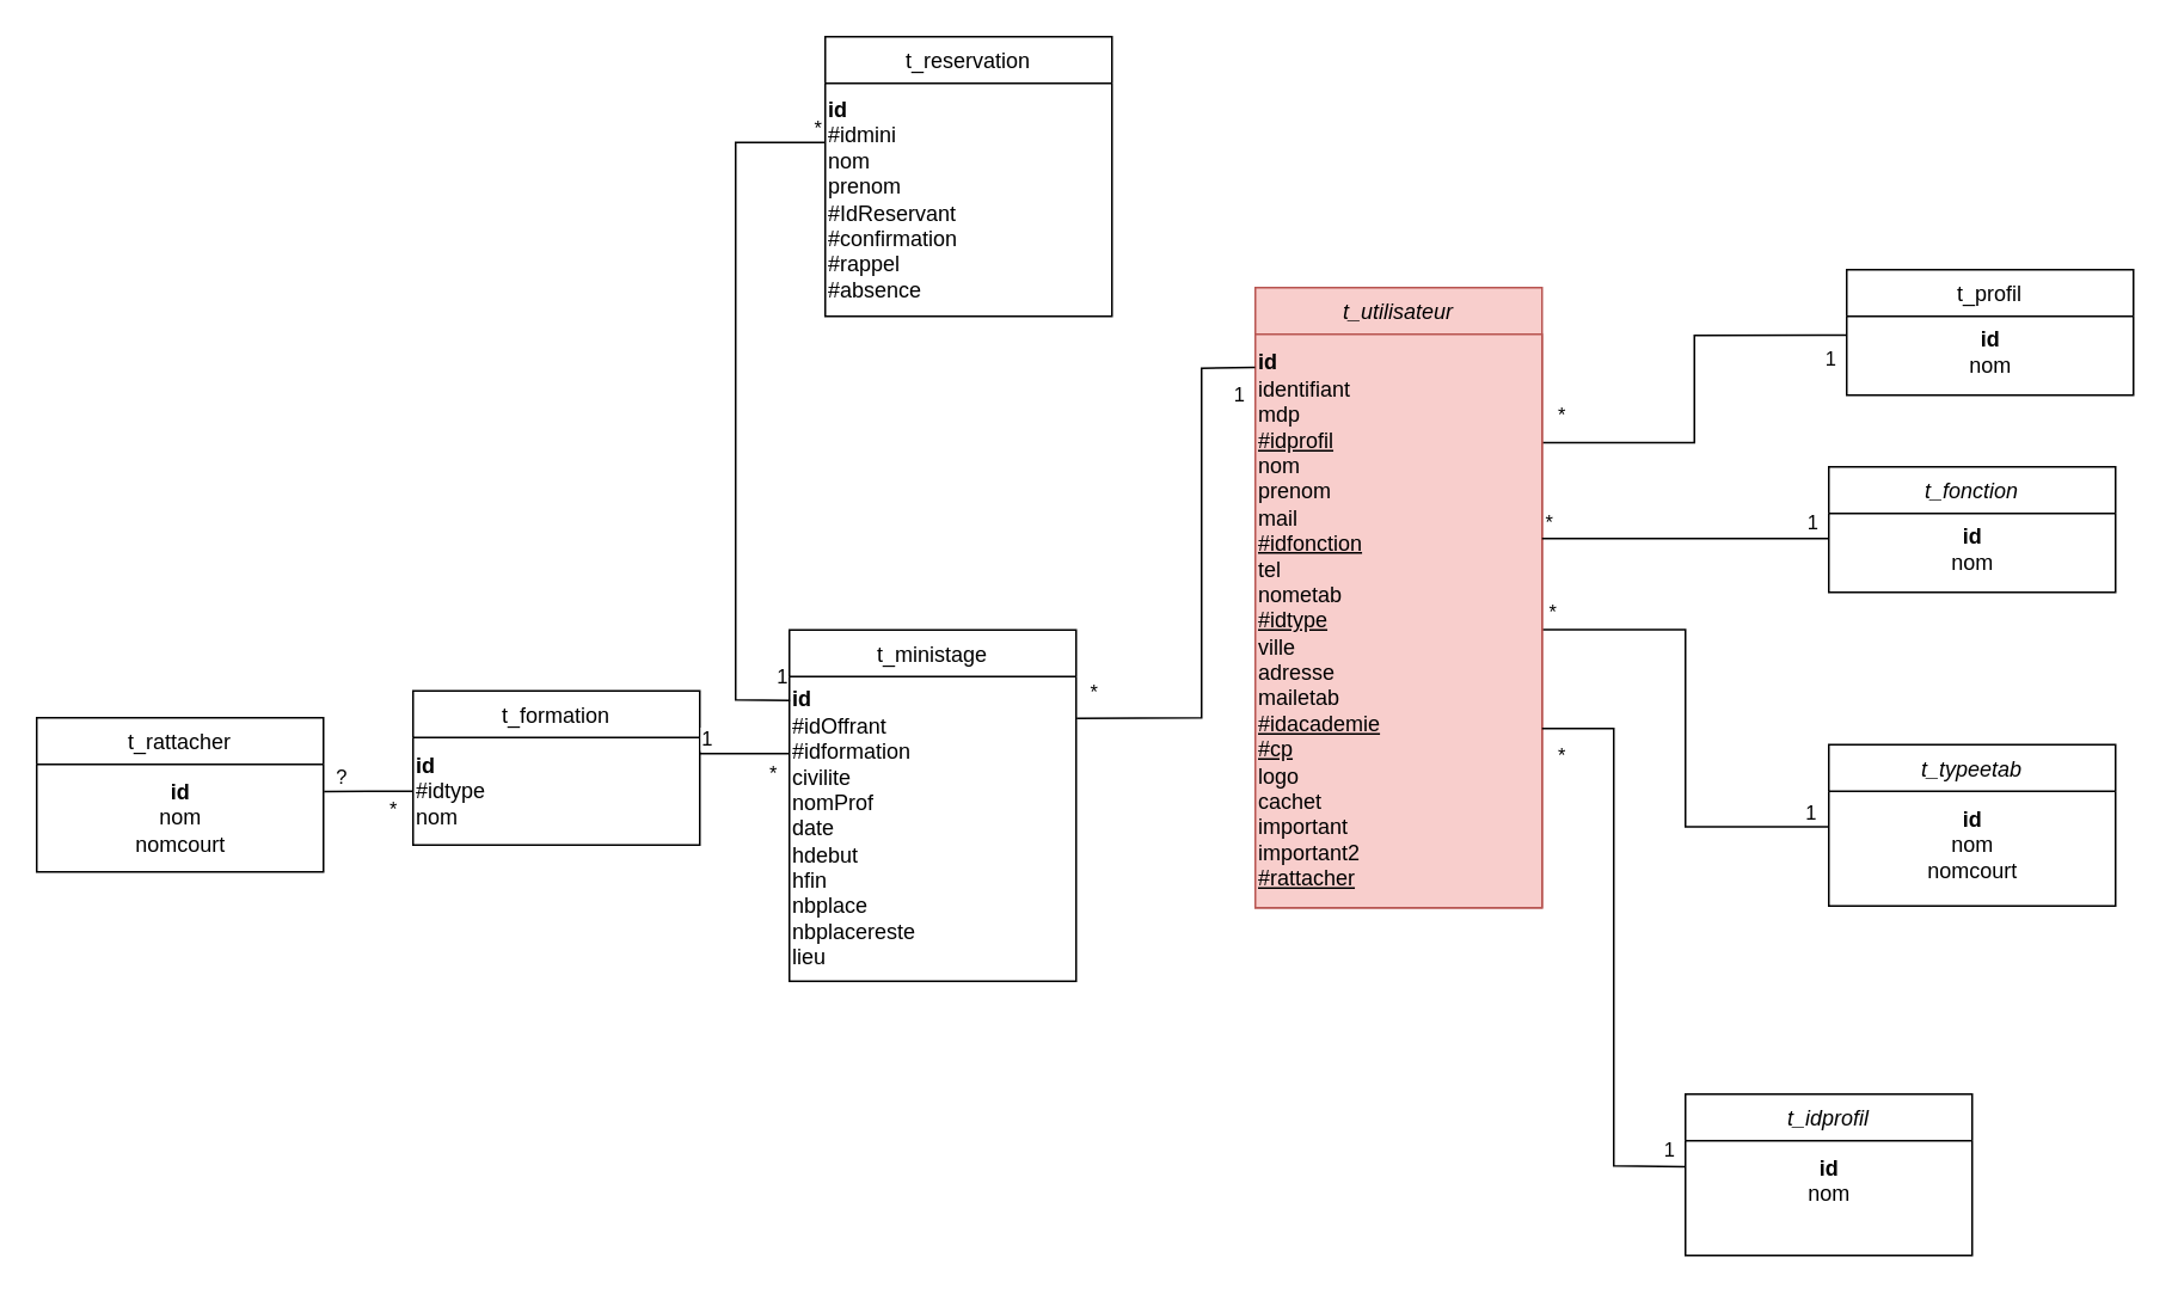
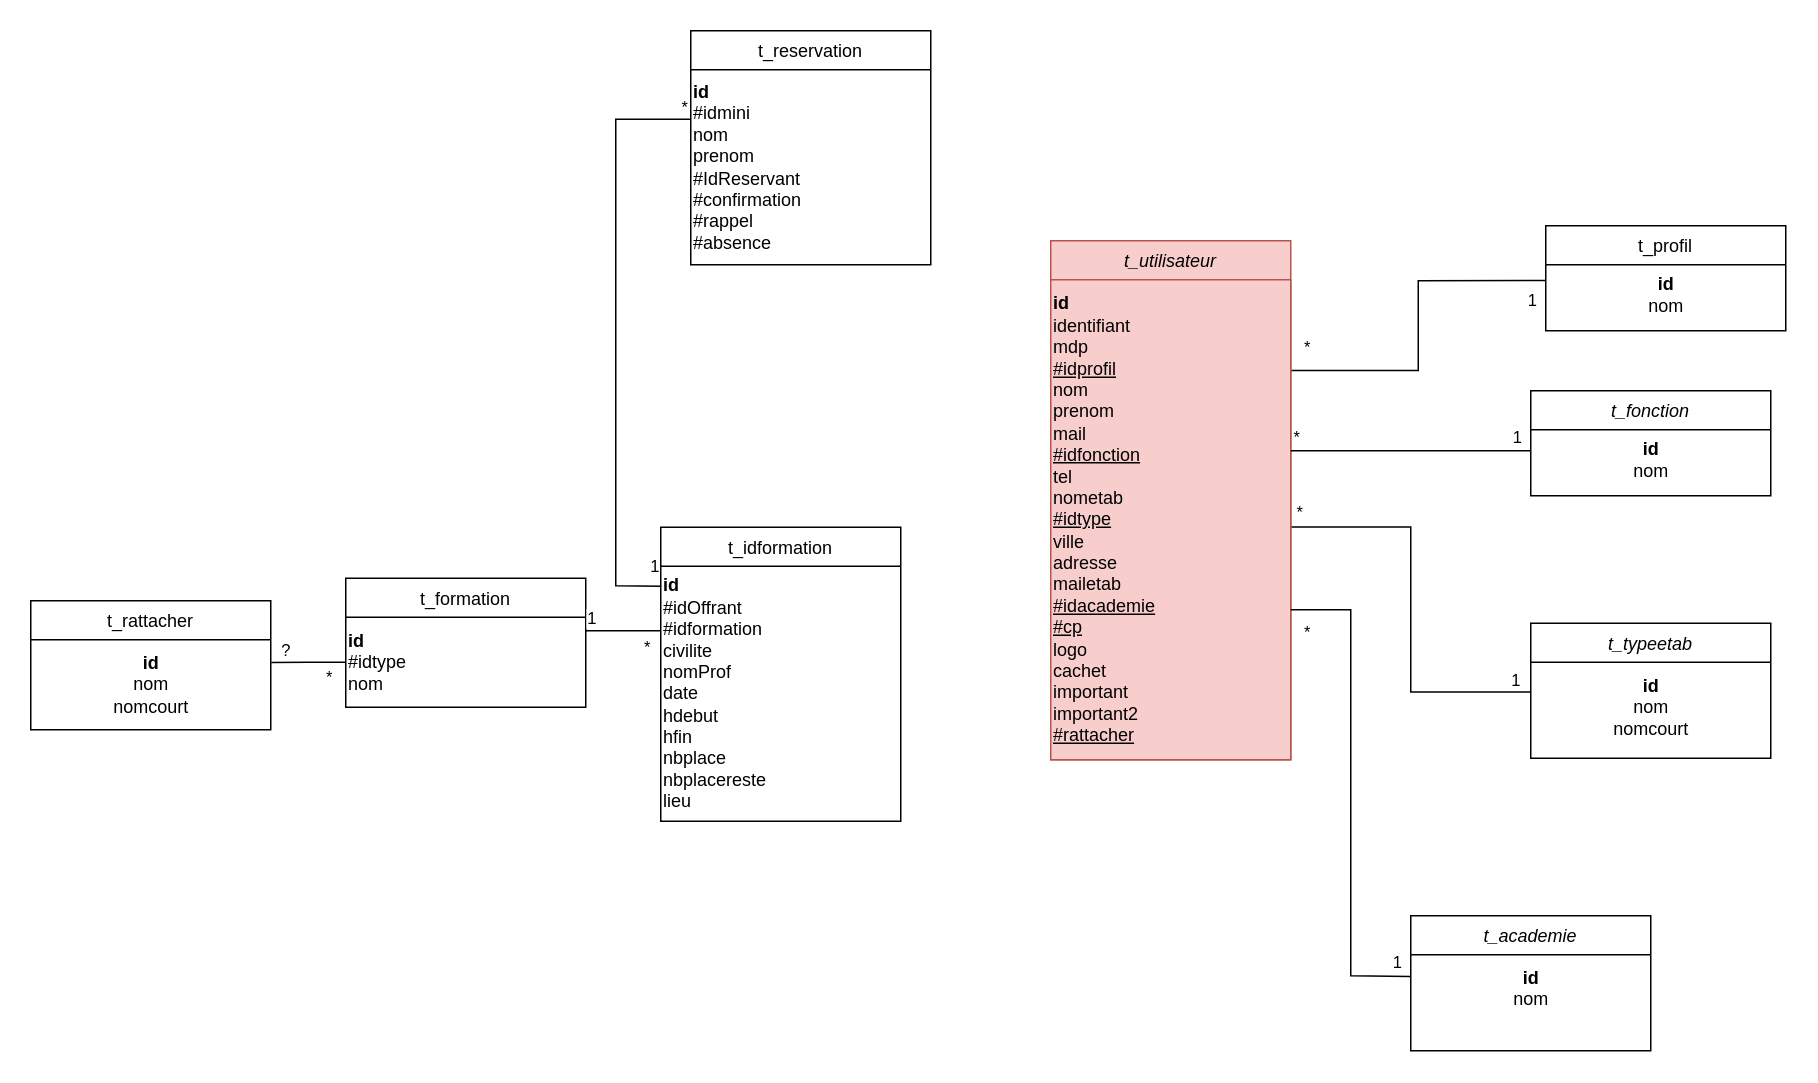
  <mxCell id="0" />
  <mxCell id="1" parent="0" />
  <mxCell id="2" style="edgeStyle=orthogonalEdgeStyle;rounded=0;orthogonalLoop=1;jettySize=auto;html=1;exitX=1;exitY=0.25;exitDx=0;exitDy=0;endArrow=none;endFill=0;entryX=-0.003;entryY=0.264;entryDx=0;entryDy=0;entryPerimeter=0;" edge="1" parent="1" source="8" target="13"><mxGeometry relative="1" as="geometry"><mxPoint x="990" y="250" as="targetPoint" /></mxGeometry></mxCell>
  <mxCell id="3" value="*" style="edgeLabel;html=1;align=center;verticalAlign=middle;resizable=0;points=[];" connectable="0" vertex="1" parent="2"><mxGeometry x="-0.94" y="1" relative="1" as="geometry"><mxPoint x="3" y="-15" as="offset" /></mxGeometry></mxCell>
  <mxCell id="4" value="1" style="edgeLabel;html=1;align=center;verticalAlign=middle;resizable=0;points=[];" connectable="0" vertex="1" parent="2"><mxGeometry x="0.961" y="1" relative="1" as="geometry"><mxPoint x="-5" y="14" as="offset" /></mxGeometry></mxCell>
  <mxCell id="5" style="edgeStyle=orthogonalEdgeStyle;rounded=0;orthogonalLoop=1;jettySize=auto;html=1;exitX=1.001;exitY=0.515;exitDx=0;exitDy=0;entryX=-0.003;entryY=0.331;entryDx=0;entryDy=0;entryPerimeter=0;endArrow=none;endFill=0;exitPerimeter=0;" edge="1" parent="1" source="9" target="23"><mxGeometry relative="1" as="geometry"><Array as="points"><mxPoint x="940" y="351" /><mxPoint x="940" y="460" /><mxPoint x="1020" y="460" /></Array></mxGeometry></mxCell>
  <mxCell id="6" value="*" style="edgeLabel;html=1;align=center;verticalAlign=middle;resizable=0;points=[];" connectable="0" vertex="1" parent="5"><mxGeometry x="-0.966" y="1" relative="1" as="geometry"><mxPoint y="-9" as="offset" /></mxGeometry></mxCell>
  <mxCell id="7" value="1" style="edgeLabel;html=1;align=center;verticalAlign=middle;resizable=0;points=[];" connectable="0" vertex="1" parent="5"><mxGeometry x="0.962" relative="1" as="geometry"><mxPoint x="-5" y="-8" as="offset" /></mxGeometry></mxCell>
  <mxCell id="8" value="t_utilisateur" style="swimlane;fontStyle=2;align=center;verticalAlign=top;childLayout=stackLayout;horizontal=1;startSize=26;horizontalStack=0;resizeParent=1;resizeLast=0;collapsible=1;marginBottom=0;rounded=0;shadow=0;strokeWidth=1;fillColor=#f8cecc;strokeColor=#b85450;" vertex="1" parent="1"><mxGeometry x="700" y="160" width="160" height="346" as="geometry"><mxRectangle x="230" y="140" width="160" height="26" as="alternateBounds" /></mxGeometry></mxCell>
  <mxCell id="9" value="&lt;div&gt;&lt;b&gt;id&lt;/b&gt;&lt;br&gt;&lt;/div&gt;&lt;div&gt;identifiant&lt;br&gt;&lt;/div&gt;&lt;div&gt;mdp&lt;br&gt;&lt;/div&gt;&lt;div&gt;&lt;u&gt;#idprofil&lt;br&gt;&lt;/u&gt;&lt;/div&gt;&lt;div&gt;nom&lt;br&gt;&lt;/div&gt;&lt;div&gt;prenom&lt;br&gt;&lt;/div&gt;&lt;div&gt;mail&lt;br&gt;&lt;/div&gt;&lt;div&gt;&lt;u&gt;#idfonction&lt;/u&gt;&lt;br&gt;&lt;/div&gt;&lt;div&gt;tel&lt;br&gt;&lt;/div&gt;&lt;div&gt;nometab&lt;br&gt;&lt;/div&gt;&lt;div&gt;&lt;u&gt;#idtype&lt;/u&gt;&lt;br&gt;&lt;/div&gt;&lt;div&gt;ville&lt;br&gt;&lt;/div&gt;&lt;div&gt;adresse&lt;br&gt;&lt;/div&gt;&lt;div&gt;mailetab&lt;br&gt;&lt;/div&gt;&lt;div&gt;&lt;u&gt;#idacademie&lt;/u&gt;&lt;br&gt;&lt;/div&gt;&lt;div&gt;&lt;u&gt;#cp&lt;/u&gt;&lt;br&gt;&lt;/div&gt;&lt;div&gt;logo&lt;br&gt;&lt;/div&gt;&lt;div&gt;cachet&lt;br&gt;&lt;/div&gt;&lt;div&gt;important&lt;br&gt;&lt;/div&gt;&lt;div&gt;important2&lt;br&gt;&lt;/div&gt;&lt;div&gt;&lt;u&gt;#rattacher&lt;/u&gt;&lt;br&gt;&lt;/div&gt;" style="text;html=1;align=left;verticalAlign=middle;resizable=0;points=[];autosize=1;strokeColor=#b85450;fillColor=#f8cecc;" vertex="1" parent="8"><mxGeometry y="26" width="160" height="320" as="geometry" /></mxCell>
  <mxCell id="10" value="t_rattacher&#10;" style="swimlane;fontStyle=0;align=center;verticalAlign=top;childLayout=stackLayout;horizontal=1;startSize=26;horizontalStack=0;resizeParent=1;resizeLast=0;collapsible=1;marginBottom=0;rounded=0;shadow=0;strokeWidth=1;" vertex="1" parent="1"><mxGeometry x="20" y="400" width="160" height="86" as="geometry"><mxRectangle x="130" y="380" width="160" height="26" as="alternateBounds" /></mxGeometry></mxCell>
  <mxCell id="11" value="id&lt;br&gt;&lt;span style=&quot;font-weight: normal;&quot;&gt;nom&lt;br&gt;nomcourt&lt;/span&gt;" style="text;html=1;align=center;verticalAlign=middle;resizable=0;points=[];autosize=1;strokeColor=none;fillColor=none;fontStyle=1" vertex="1" parent="10"><mxGeometry y="26" width="160" height="60" as="geometry" /></mxCell>
  <mxCell id="12" value="t_profil" style="swimlane;fontStyle=0;align=center;verticalAlign=top;childLayout=stackLayout;horizontal=1;startSize=26;horizontalStack=0;resizeParent=1;resizeLast=0;collapsible=1;marginBottom=0;rounded=0;shadow=0;strokeWidth=1;" vertex="1" parent="1"><mxGeometry x="1030" y="150" width="160" height="70" as="geometry"><mxRectangle x="550" y="140" width="160" height="26" as="alternateBounds" /></mxGeometry></mxCell>
  <mxCell id="13" value="&lt;div&gt;&lt;b&gt;id&lt;/b&gt;&lt;/div&gt;&lt;div&gt;nom&lt;br&gt;&lt;/div&gt;" style="text;html=1;align=center;verticalAlign=middle;resizable=0;points=[];autosize=1;strokeColor=none;fillColor=none;" vertex="1" parent="12"><mxGeometry y="26" width="160" height="40" as="geometry" /></mxCell>
  <mxCell id="14" value="t_reservation" style="swimlane;fontStyle=0;align=center;verticalAlign=top;childLayout=stackLayout;horizontal=1;startSize=26;horizontalStack=0;resizeParent=1;resizeLast=0;collapsible=1;marginBottom=0;rounded=0;shadow=0;strokeWidth=1;" vertex="1" parent="1"><mxGeometry x="460" y="20" width="160" height="156" as="geometry"><mxRectangle x="130" y="380" width="160" height="26" as="alternateBounds" /></mxGeometry></mxCell>
  <mxCell id="15" value="&lt;b&gt;id&lt;/b&gt;&lt;br style=&quot;padding: 0px; margin: 0px;&quot;&gt;#idmini&lt;br style=&quot;padding: 0px; margin: 0px;&quot;&gt;nom&lt;br style=&quot;padding: 0px; margin: 0px;&quot;&gt;prenom&lt;br style=&quot;padding: 0px; margin: 0px;&quot;&gt;#IdReservant&lt;br style=&quot;padding: 0px; margin: 0px;&quot;&gt;#confirmation&lt;div style=&quot;padding: 0px; margin: 0px;&quot;&gt;#rappel&lt;/div&gt;&lt;div style=&quot;padding: 0px; margin: 0px;&quot;&gt;#absence&lt;/div&gt;" style="text;html=1;align=left;verticalAlign=middle;resizable=0;points=[];autosize=1;strokeColor=none;fillColor=none;" vertex="1" parent="14"><mxGeometry y="26" width="160" height="130" as="geometry" /></mxCell>
  <mxCell id="16" value="t_fonction" style="swimlane;fontStyle=2;align=center;verticalAlign=top;childLayout=stackLayout;horizontal=1;startSize=26;horizontalStack=0;resizeParent=1;resizeLast=0;collapsible=1;marginBottom=0;rounded=0;shadow=0;strokeWidth=1;" vertex="1" parent="1"><mxGeometry x="1020" y="260" width="160" height="70" as="geometry"><mxRectangle x="230" y="140" width="160" height="26" as="alternateBounds" /></mxGeometry></mxCell>
  <mxCell id="17" value="&lt;div&gt;&lt;b&gt;id&lt;/b&gt;&lt;/div&gt;&lt;div&gt;nom&lt;b&gt;&lt;br&gt;&lt;/b&gt;&lt;/div&gt;" style="text;html=1;align=center;verticalAlign=middle;resizable=0;points=[];autosize=1;strokeColor=none;fillColor=none;" vertex="1" parent="16"><mxGeometry y="26" width="160" height="40" as="geometry" /></mxCell>
  <mxCell id="18" value="t_formation" style="swimlane;fontStyle=0;align=center;verticalAlign=top;childLayout=stackLayout;horizontal=1;startSize=26;horizontalStack=0;resizeParent=1;resizeLast=0;collapsible=1;marginBottom=0;rounded=0;shadow=0;strokeWidth=1;" vertex="1" parent="1"><mxGeometry x="230" y="385" width="160" height="86" as="geometry"><mxRectangle x="130" y="380" width="160" height="26" as="alternateBounds" /></mxGeometry></mxCell>
  <mxCell id="19" value="&lt;b&gt;id&lt;/b&gt;&lt;br&gt;#idtype&lt;br&gt;nom" style="text;html=1;align=left;verticalAlign=middle;resizable=0;points=[];autosize=1;strokeColor=none;fillColor=none;" vertex="1" parent="18"><mxGeometry y="26" width="160" height="60" as="geometry" /></mxCell>
- <mxCell id="20" value="t_ministage" style="swimlane;fontStyle=0;align=center;verticalAlign=top;childLayout=stackLayout;horizontal=1;startSize=26;horizontalStack=0;resizeParent=1;resizeLast=0;collapsible=1;marginBottom=0;rounded=0;shadow=0;strokeWidth=1;" vertex="1" parent="1"><mxGeometry x="440" y="351" width="160" height="196" as="geometry"><mxRectangle x="130" y="380" width="160" height="26" as="alternateBounds" /></mxGeometry></mxCell>
+ <mxCell id="20" value="t_idformation" style="swimlane;fontStyle=0;align=center;verticalAlign=top;childLayout=stackLayout;horizontal=1;startSize=26;horizontalStack=0;resizeParent=1;resizeLast=0;collapsible=1;marginBottom=0;rounded=0;shadow=0;strokeWidth=1;" vertex="1" parent="1"><mxGeometry x="440" y="351" width="160" height="196" as="geometry"><mxRectangle x="130" y="380" width="160" height="26" as="alternateBounds" /></mxGeometry></mxCell>
  <mxCell id="21" value="&lt;b&gt;id&lt;br&gt;&lt;/b&gt;#idOffrant&lt;br&gt;#idformation&lt;br&gt;civilite&lt;br&gt;nomProf&lt;br&gt;date&lt;br&gt;hdebut&lt;br&gt;hfin&lt;br&gt;nbplace&lt;br&gt;nbplacereste&lt;br&gt;lieu" style="text;html=1;align=left;verticalAlign=middle;resizable=0;points=[];autosize=1;strokeColor=none;fillColor=none;" vertex="1" parent="20"><mxGeometry y="26" width="160" height="170" as="geometry" /></mxCell>
  <mxCell id="22" value="t_typeetab" style="swimlane;fontStyle=2;align=center;verticalAlign=top;childLayout=stackLayout;horizontal=1;startSize=26;horizontalStack=0;resizeParent=1;resizeLast=0;collapsible=1;marginBottom=0;rounded=0;shadow=0;strokeWidth=1;" vertex="1" parent="1"><mxGeometry x="1020" y="415" width="160" height="90" as="geometry"><mxRectangle x="230" y="140" width="160" height="26" as="alternateBounds" /></mxGeometry></mxCell>
  <mxCell id="23" value="&lt;div&gt;&lt;b&gt;id&lt;/b&gt;&lt;/div&gt;&lt;div&gt;nom&lt;/div&gt;&lt;div&gt;nomcourt&lt;br&gt;&lt;/div&gt;" style="text;html=1;align=center;verticalAlign=middle;resizable=0;points=[];autosize=1;strokeColor=none;fillColor=none;" vertex="1" parent="22"><mxGeometry y="26" width="160" height="60" as="geometry" /></mxCell>
  <mxCell id="24" value="" style="edgeStyle=orthogonalEdgeStyle;rounded=0;orthogonalLoop=1;jettySize=auto;html=1;entryX=1.002;entryY=0.254;entryDx=0;entryDy=0;entryPerimeter=0;endArrow=none;endFill=0;" edge="1" parent="1" source="19" target="11"><mxGeometry relative="1" as="geometry" /></mxCell>
  <mxCell id="25" value="?" style="edgeLabel;html=1;align=center;verticalAlign=middle;resizable=0;points=[];" connectable="0" vertex="1" parent="24"><mxGeometry x="0.825" y="-1" relative="1" as="geometry"><mxPoint x="5" y="-8" as="offset" /></mxGeometry></mxCell>
  <mxCell id="26" value="*" style="edgeLabel;html=1;align=center;verticalAlign=middle;resizable=0;points=[];" connectable="0" vertex="1" parent="1"><mxGeometry x="219.997" y="460.005" as="geometry"><mxPoint x="-1" y="-10" as="offset" /></mxGeometry></mxCell>
  <mxCell id="27" value="" style="edgeStyle=orthogonalEdgeStyle;rounded=0;orthogonalLoop=1;jettySize=auto;html=1;endArrow=none;endFill=0;" edge="1" parent="1" source="19"><mxGeometry relative="1" as="geometry"><mxPoint x="440" y="420" as="targetPoint" /><Array as="points"><mxPoint x="415" y="420" /></Array></mxGeometry></mxCell>
  <mxCell id="28" value="1" style="edgeLabel;html=1;align=center;verticalAlign=middle;resizable=0;points=[];" connectable="0" vertex="1" parent="27"><mxGeometry x="-0.878" y="1" relative="1" as="geometry"><mxPoint y="-8" as="offset" /></mxGeometry></mxCell>
  <mxCell id="29" value="*" style="edgeLabel;html=1;align=center;verticalAlign=middle;resizable=0;points=[];" connectable="0" vertex="1" parent="27"><mxGeometry x="0.805" y="2" relative="1" as="geometry"><mxPoint x="-5" y="12" as="offset" /></mxGeometry></mxCell>
  <mxCell id="30" value="" style="endArrow=none;html=1;rounded=0;exitX=0.002;exitY=0.078;exitDx=0;exitDy=0;exitPerimeter=0;" edge="1" parent="1" source="21"><mxGeometry width="50" height="50" relative="1" as="geometry"><mxPoint x="460" y="260" as="sourcePoint" /><mxPoint x="460" y="79" as="targetPoint" /><Array as="points"><mxPoint x="410" y="390" /><mxPoint x="410" y="230" /><mxPoint x="410" y="79" /></Array></mxGeometry></mxCell>
  <mxCell id="31" value="1" style="edgeLabel;html=1;align=center;verticalAlign=middle;resizable=0;points=[];" connectable="0" vertex="1" parent="30"><mxGeometry x="-0.977" relative="1" as="geometry"><mxPoint y="-14" as="offset" /></mxGeometry></mxCell>
  <mxCell id="32" value="*" style="edgeLabel;html=1;align=center;verticalAlign=middle;resizable=0;points=[];" connectable="0" vertex="1" parent="30"><mxGeometry x="0.979" relative="1" as="geometry"><mxPoint y="-9" as="offset" /></mxGeometry></mxCell>
- <mxCell id="33" value="" style="endArrow=none;html=1;rounded=0;entryX=-0.001;entryY=0.058;entryDx=0;entryDy=0;entryPerimeter=0;exitX=1.002;exitY=0.137;exitDx=0;exitDy=0;exitPerimeter=0;" edge="1" parent="1" source="21" target="9"><mxGeometry width="50" height="50" relative="1" as="geometry"><mxPoint x="610" y="400" as="sourcePoint" /><mxPoint x="770" y="300" as="targetPoint" /><Array as="points"><mxPoint x="670" y="400" /><mxPoint x="670" y="205" /></Array></mxGeometry></mxCell>
- <mxCell id="34" value="*" style="edgeLabel;html=1;align=center;verticalAlign=middle;resizable=0;points=[];" connectable="0" vertex="1" parent="33"><mxGeometry x="-0.939" y="2" relative="1" as="geometry"><mxPoint y="-13" as="offset" /></mxGeometry></mxCell>
- <mxCell id="35" value="1" style="edgeLabel;html=1;align=center;verticalAlign=middle;resizable=0;points=[];" connectable="0" vertex="1" parent="33"><mxGeometry x="0.982" y="1" relative="1" as="geometry"><mxPoint x="-7" y="16" as="offset" /></mxGeometry></mxCell>
- <mxCell id="36" value="t_idprofil" style="swimlane;fontStyle=2;align=center;verticalAlign=top;childLayout=stackLayout;horizontal=1;startSize=26;horizontalStack=0;resizeParent=1;resizeLast=0;collapsible=1;marginBottom=0;rounded=0;shadow=0;strokeWidth=1;" vertex="1" parent="1"><mxGeometry x="940" y="610" width="160" height="90" as="geometry"><mxRectangle x="230" y="140" width="160" height="26" as="alternateBounds" /></mxGeometry></mxCell>
+ <mxCell id="36" value="t_academie" style="swimlane;fontStyle=2;align=center;verticalAlign=top;childLayout=stackLayout;horizontal=1;startSize=26;horizontalStack=0;resizeParent=1;resizeLast=0;collapsible=1;marginBottom=0;rounded=0;shadow=0;strokeWidth=1;" vertex="1" parent="1"><mxGeometry x="940" y="610" width="160" height="90" as="geometry"><mxRectangle x="230" y="140" width="160" height="26" as="alternateBounds" /></mxGeometry></mxCell>
  <mxCell id="37" value="&lt;div&gt;&lt;b&gt;id&lt;/b&gt;&lt;/div&gt;&lt;div&gt;nom&lt;/div&gt;&lt;div&gt;&lt;br&gt;&lt;/div&gt;" style="text;html=1;align=center;verticalAlign=middle;resizable=0;points=[];autosize=1;strokeColor=none;fillColor=none;" vertex="1" parent="36"><mxGeometry y="26" width="160" height="60" as="geometry" /></mxCell>
  <mxCell id="38" value="" style="endArrow=none;html=1;rounded=0;" edge="1" parent="1"><mxGeometry width="50" height="50" relative="1" as="geometry"><mxPoint x="860" y="300" as="sourcePoint" /><mxPoint x="1020" y="300" as="targetPoint" /></mxGeometry></mxCell>
  <mxCell id="39" value="*" style="edgeLabel;html=1;align=center;verticalAlign=middle;resizable=0;points=[];" connectable="0" vertex="1" parent="38"><mxGeometry x="-0.967" relative="1" as="geometry"><mxPoint y="-10" as="offset" /></mxGeometry></mxCell>
  <mxCell id="40" value="1" style="edgeLabel;html=1;align=center;verticalAlign=middle;resizable=0;points=[];" connectable="0" vertex="1" parent="38"><mxGeometry x="0.961" y="1" relative="1" as="geometry"><mxPoint x="-7" y="-9" as="offset" /></mxGeometry></mxCell>
  <mxCell id="41" value="" style="endArrow=none;html=1;rounded=0;entryX=-0.003;entryY=0.241;entryDx=0;entryDy=0;entryPerimeter=0;" edge="1" parent="1" target="37"><mxGeometry width="50" height="50" relative="1" as="geometry"><mxPoint x="860" y="406" as="sourcePoint" /><mxPoint x="940" y="506" as="targetPoint" /><Array as="points"><mxPoint x="900" y="406" /><mxPoint x="900" y="650" /></Array></mxGeometry></mxCell>
  <mxCell id="42" value="*" style="edgeLabel;html=1;align=center;verticalAlign=middle;resizable=0;points=[];" connectable="0" vertex="1" parent="41"><mxGeometry x="-0.992" relative="1" as="geometry"><mxPoint x="9" y="14" as="offset" /></mxGeometry></mxCell>
  <mxCell id="43" value="1" style="edgeLabel;html=1;align=center;verticalAlign=middle;resizable=0;points=[];" connectable="0" vertex="1" parent="41"><mxGeometry x="0.984" y="1" relative="1" as="geometry"><mxPoint x="-7" y="-9" as="offset" /></mxGeometry></mxCell>
